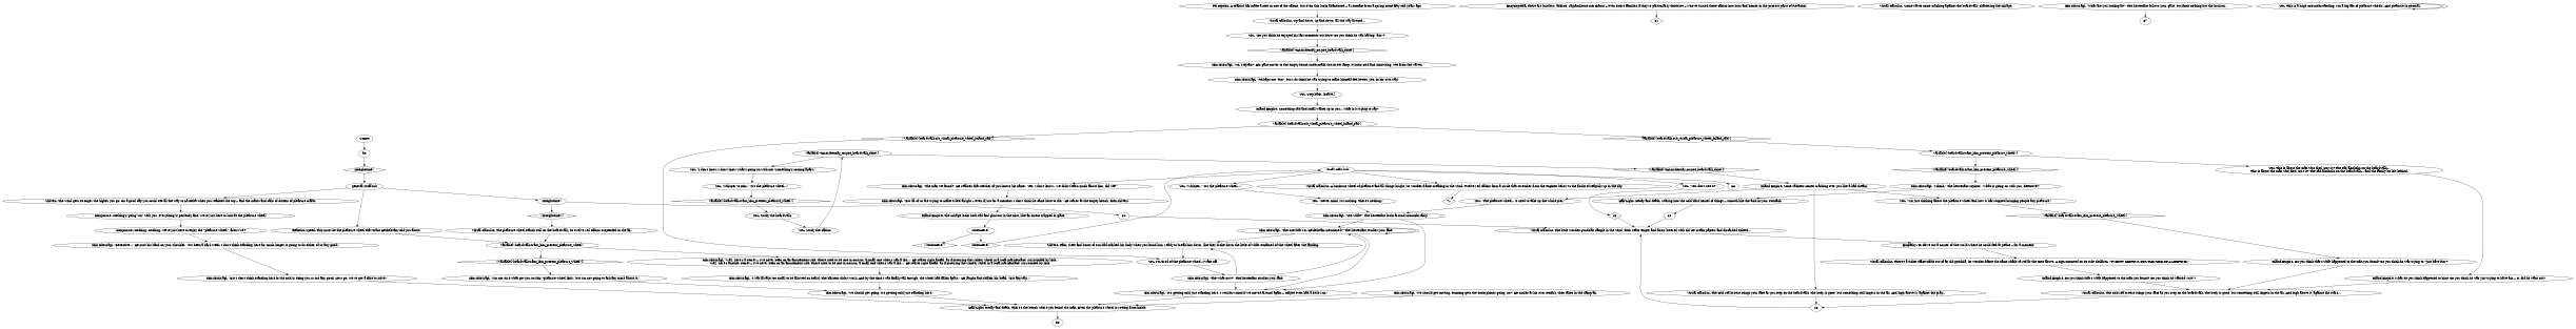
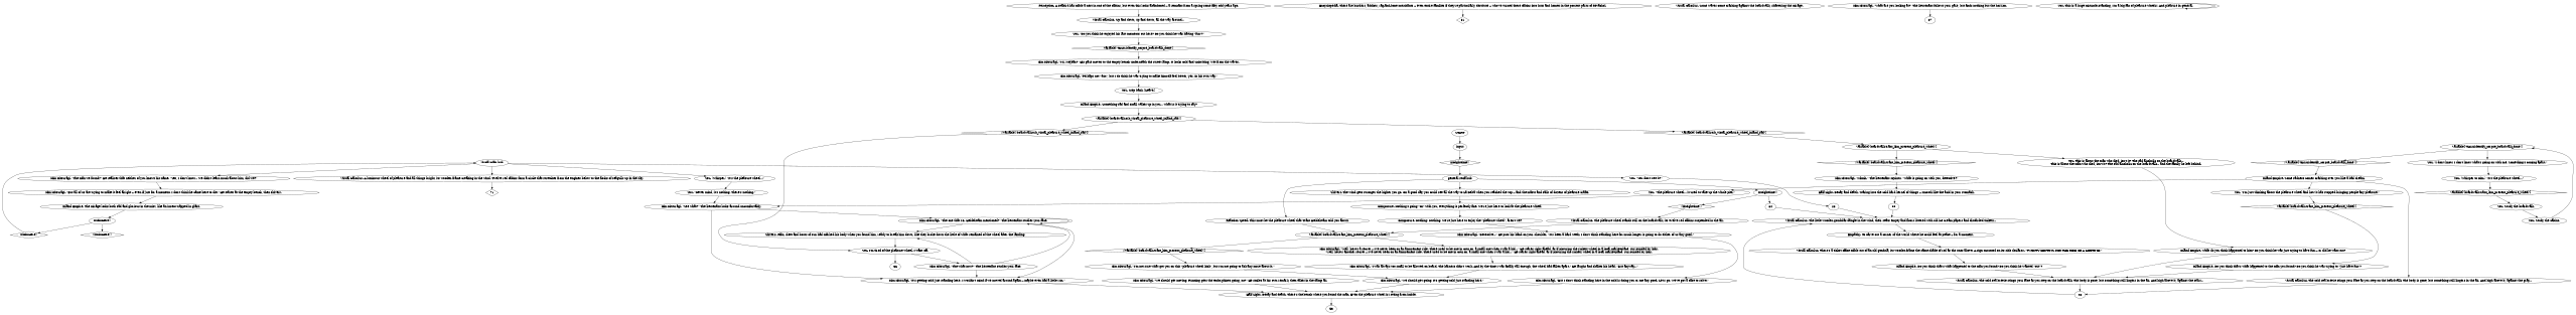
  digraph {
    n1 [label=START]
-   n2 [label=for]
+   n2 [label=input]
    n3 [label="IsNighttime()" shape=diamond]
    n4 [label="general stuff hub"]
    n5 [label="IsKimHere()"]
    n6 [label="IsKimHere()" shape=diamond]
    n7 [label="!(IsKimHere())" shape=diamond]
    n8 [label="viscal main hub"]
    n9 [label="You: (Whisper.) \"It's the pleasure wheel...\""]
    n10 [label="Visual Calculus: A luminous wheel of pleasure and all things bright, its wooden frame creaking in the wind. Twelve red cabins form a circle that stretches from the engines below to the flocks of seagulls up in the sky."]
    n11 [label="Kim Kitsuragi: \"The man we found?\" He realises that neither of you knows his name. \"Yes, I don't know... We didn't learn much about him, did we?\""]
    n12 [label="You: \"You don't see it?\""]
    36
    n14 [label="Kim Kitsuragi: \"I'm not sure what got you on this *pleasure wheel kick*, but I'm not going to ask any more about it.\""]
    n15 [label="Kim Kitsuragi: \"We should get going. It's getting cold just standing here.\""]
    n16 [label="Half Light: Decay and death. There's the bench where you found the man. Even the pleasure wheel is rotting from inside."]
    n17 [label="Variable[\"boardwalk.orb_viscal_pleasure_wheel_inland_sad\"]"]
    n18 [label="Variable[\"boardwalk.orb_viscal_pleasure_wheel_inland_sad\"]" shape=diamond]
    n19 [label="!(Variable[\"boardwalk.orb_viscal_pleasure_wheel_inland_sad\"])" shape=diamond]
    n20 [label="Variable[\"boardwalk.trant_kim_present_pleasure_wheel\"]"]
    n21 [label="You: I'm tired of the pleasure wheel. I want off."]
    n22 [label="!(Variable[\"boardwalk.trant_kim_present_pleasure_wheel\"])" shape=diamond]
    n23 [label="You: This is about the man who died, isn't it? The sad alcoholic on the boardwalk...\nThis is about the man who died, isn't it? The sad alcoholic on the boardwalk... and the family he left behind."]
    n24 [label="Kim Kitsuragi: \"The what now?\" The lieutenant studies your face."]
    n25 [label="Inland Empire: What do you think happened to him? Do you think he was just trying to have fun -- or did he want out?"]
    n26 [label="Visual Calculus: The cold sea breeze stings your face as you step on the boardwalk. The body is gone, but something still lingers in the air. And high above it, against the stars..."]
    28
    n28 [label="Kim Kitsuragi: \"I was always too small to be allowed on board. The harness didn't work. And by the time I was finally tall enough, the wheel had fallen apart.\" He laughs and shakes his head. \"But anyway...\""]
    n29 [label="Half Light: Decay and death. Staring into the cold hard kernel of things -- smooth like the acid in your stomach."]
    30
    n31 [label="Visual Calculus: The little wooden gondolas dangle in the wind, their seats empty and floors littered with old ice cream papers and discarded tickets..."]
    n32 [label="Kim Kitsuragi: \"Perhaps not *fun*, but I do think he was trying to make himself feel better, yes. In his own way.\""]
    n33 [label="You: Step back. [Leave.]"]
    n34 [label="Inland Empire: Something sad and small wakes up in you... what is it trying to say?"]
    n35 [label="You: \"Never mind, it's nothing. There's nothing.\""]
    n36 [label="Kim Kitsuragi: \"See what?\" The lieutenant looks around uncomfortably."]
    n37 [label="Kim Kitsuragi: \"But all of us are trying to make it feel alright -- even if just for a moment. I don't think he came here to die.\" He stares at the empty bench, then shivers."]
    n38 [label="Inland Empire: The mirage looks both sad and glorious in the mist, like an insect trapped in glass."]
    n39 [label="Kim Kitsuragi: \"Mr. Méjean?\" His gaze moves to the empty bench underneath the street lamp. It looks cold and uninviting, wet from the waves."]
    n40 [label=53]
    n41 [label="You: \"I'm just thinking about the pleasure wheel and how it has stopped bringing people any pleasure.\""]
    n42 [label="Variable[\"boardwalk.trant_kim_present_pleasure_wheel\"]" shape=diamond]
    n43 [label="Inland Empire: Do you think that's what happened to the man you found? Do you think he was trying to *just have fun*?"]
    n44 [label="Encyclopedia: There are hustlers, addicts, rag-and-bone merchants -- even entire families if they're particularly destitute -- who've turned these cabins into huts and homes in the poorest parts of Revachol."]
    31 [shape=diamond]
    n46 [label="Inland Empire: Do you think that's what happened to the man you found? Do you think he wanted *out*?"]
    n47 [label="Kim Kitsuragi: \"The one that Mr. Heidelstam mentioned?\" The lieutenant studies your face."]
    n48 [label="Shivers: Rain, sleet and bouts of sun had marked his body when you found him, ready to break him down, like they broke down the little of what remained of the wheel after the landing."]
    n49 [label="Kim Kitsuragi: \"It's getting cold just standing here. I wouldn't mind if we moved around again -- maybe even had a little run.\""]
    n50 [label="Kim Kitsuragi: \"Mhmh.\" The lieutenant squints. \"What is going on with you, detective?\""]
    n51 [label="Kim Kitsuragi: \"Detective...\" He puts his hand on your shoulder. \"It's been a hard week. I don't think standing here for much longer is going to do either of us any good.\""]
    n52 [label="Kim Kitsuragi: \"But I don't think standing here in the cold is doing you or me any good. Let's go. We've got a case to solve.\""]
    n53 [label="You: (Whisper to Kim.) \"It's the pleasure wheel...\""]
    n54 [label="Variable[\"boardwalk.trant_kim_present_pleasure_wheel\"]" shape=diamond]
    n55 [label="You: Study the boardwalk."]
    71 [shape=diamond]
    n57 [label="Composure: Nothing's going *on* with you, everything is perfectly fine. We're just here to look at the pleasure wheel!"]
    n58 [label="Composure: Nothing! Nothing. We're just here to enjoy the *pleasure wheel*, aren't we?"]
    n59 [label="Kim Kitsuragi: \"We should get moving. Running gets the endorphines going, no?\" He smiles at his own remark, then takes in the damp air."]
    n60 [label="Visual Calculus: There's a ticket office made out of an old gondola, its wooden frame the same shade of red as the ones above. A sign mounted on its side declares: \"TWENTY CENTIMS FOR THE RIDE OF A LIFETIME!\""]
    n61 [label="You: Study the cabins."]
    n62 [label="Variable[\"TASK.identify_corpse_boardwalk_done\"]"]
    n63 [label="!(Variable[\"TASK.identify_corpse_boardwalk_done\"])" shape=diamond]
    n64 [label="You: \"I don't know. I don't know what's going on with me. Something's coming apart.\""]
    n65 [label="Perception: A seabird has made a nest in one of the cabins, but even this looks abandoned -- a remnant from a spring some fifty odd years ago."]
    n66 [label="Visual Calculus: Up and down, up and down, all the way around..."]
    n67 [label="You: \"Do you think he enjoyed his last moments out here? Do you think he was having *fun*?\""]
    n68 [label="Empathy: To carve out a corner of the world where he could feel at peace -- for a moment."]
    n69 [label="Inland Empire: Some sadness comes crashing over you like a bad dream."]
    n70 [label="Visual Calculus: The cold sea breeze stings your face as you step on the boardwalk. The body is gone, but something still lingers in the air. And high above it, against the gray..."]
    n71 [label="You: \"The pleasure wheel... it used to take up the whole pier.\""]
    n72 [label="Shivers: The wind gets stronger the higher you go. On a good day you could see all the way to La Delta when you reached the top -- and the masts and sails of dozens of pleasure crafts."]
    n73 [label="Variable[\"TASK.identify_corpse_boardwalk_done\"]" shape=diamond]
-   23 [shape=diamond]
+   23
    n75 [label="IsNighttime()"]
    n76 [label="Reaction Speed: This must be the pleasure wheel that Trant Heidelstam told you about."]
    n77 [label="!(IsNighttime())" shape=diamond]
    84
    n79 [label="Variable[\"boardwalk.trant_kim_present_pleasure_wheel\"]"]
    n80 [label="Visual Calculus: Some waves come crashing against the boardwalk, shattering the mirage."]
    n81 [label="Visual Calculus: The pleasure wheel stands still on the boardwalk, its twelve red cabins suspended in the air."]
    n82 [label="!(Variable[\"boardwalk.trant_kim_present_pleasure_wheel\"])" shape=diamond]
    n83 [label="Kim Kitsuragi: \"Well, here's a secret -- I've never been on an amusement ride. There used to be one in Couron, a small one when I was a kid...\" He stares right ahead, as if picturing the rickety wheel in a local marketplace, surrounded by kids.\n\"Well, here's another secret -- I've never been on an amusement ride. There used to be one in Couron, a small one when I was a kid...\" He stares right ahead, as if picturing the rickety wheel in a local marketplace, surrounded by kids."]
    n84 [label="Kim Kitsuragi: \"What are you looking at?\" The lieutenant follows your gaze, but finds nothing but the horizon."]
    87
    n86 [label="You: This is a huge misunderstanding, I'm a big fan of pleasure wheels! And pleasure in general."]
    n1 -> n2
    n2 -> n3
    n3 -> n4
    n4 -> n72
    n4 -> n75
    n4 -> n76
    n5 -> n6
    n5 -> n7
    n6 -> n8
    n8 -> n9
    n8 -> n10
    n8 -> n11
    n8 -> n12
-   n8 -> 36
+   n21 -> 36
    n9 -> n35
    n10 -> 71
    n11 -> n37
    n12 -> 23
    n14 -> n15
    n15 -> n16
    n16 -> n40
    n17 -> n18
    n17 -> n19
    n18 -> n20
    n19 -> n21
    n20 -> n22
    n20 -> n23
    n21 -> n24
    n22 -> n50
    n23 -> n25
    n24 -> n47
    n24 -> n48
    n24 -> n49
    n25 -> n26
    n26 -> 28
    28 -> n31
    n28 -> n15
    n29 -> 30
    30 -> n31
    n31 -> n68
    n32 -> n33
    n33 -> n34
    n34 -> n17
    n35 -> n36
    n36 -> n47
    n36 -> n49
    n37 -> n38
    n38 -> n5
    n39 -> n32
    n41 -> n42
    n42 -> n43
    n43 -> n26
    n44 -> 31
    n46 -> n26
    n47 -> n47
    n47 -> n48
    n47 -> n49
    n48 -> n21
    n49 -> n16
    n50 -> n29
    n51 -> n52
    n52 -> n16
    n53 -> n54
    n54 -> n55
    n55 -> n61
    n57 -> n58
    n58 -> n51
    n59 -> n16
    n60 -> n46
    n61 -> n62
    n62 -> n63
    n62 -> n64
    n63 -> n69
    n64 -> n53
    n65 -> n66
    n66 -> n67
    n67 -> n73
    n68 -> n60
    n69 -> n41
    n69 -> n70
    n69 -> n71
    n70 -> 28
    n71 -> n36
    n72 -> n57
    n73 -> n39
    23 -> n31
    n75 -> n77
    n75 -> 84
    n76 -> n79
    n77 -> n81
    84 -> n31
    n79 -> n82
    n79 -> n83
    n81 -> n79
    n82 -> n14
    n83 -> n28
    n84 -> 87
    n86 -> n86
  }
